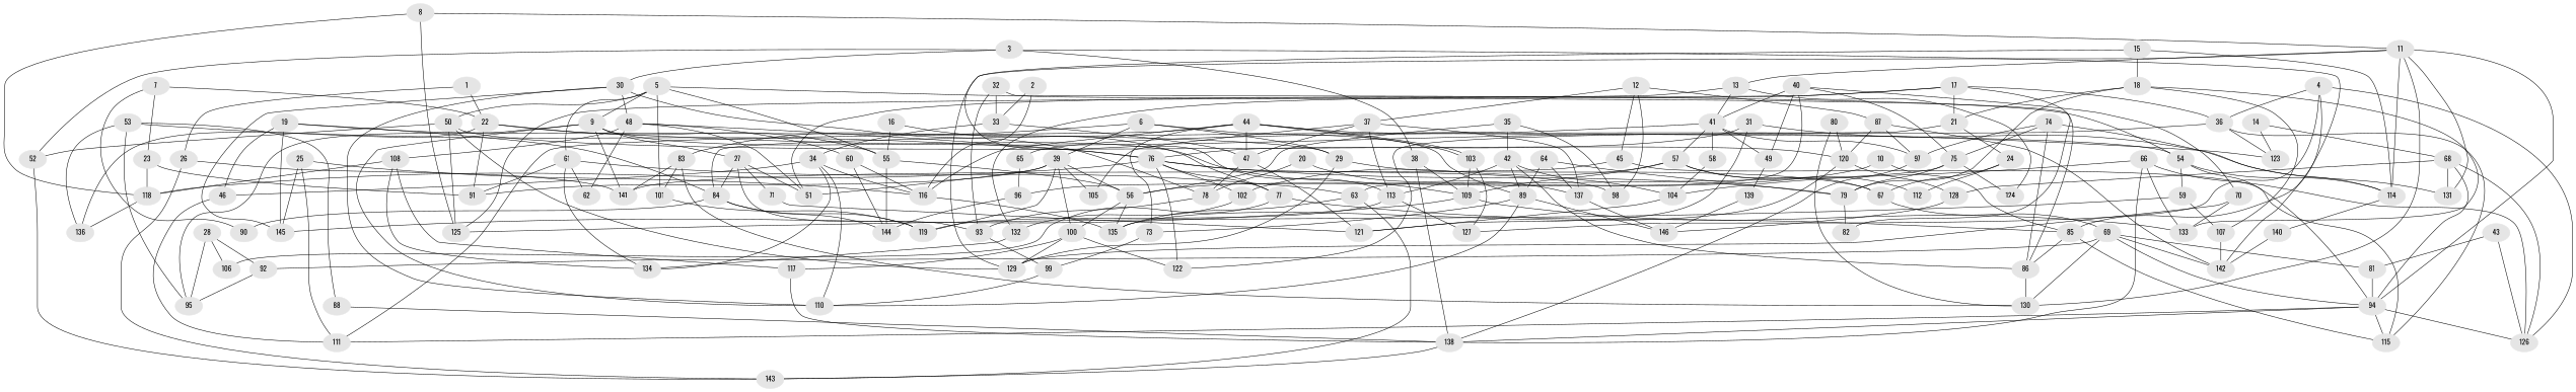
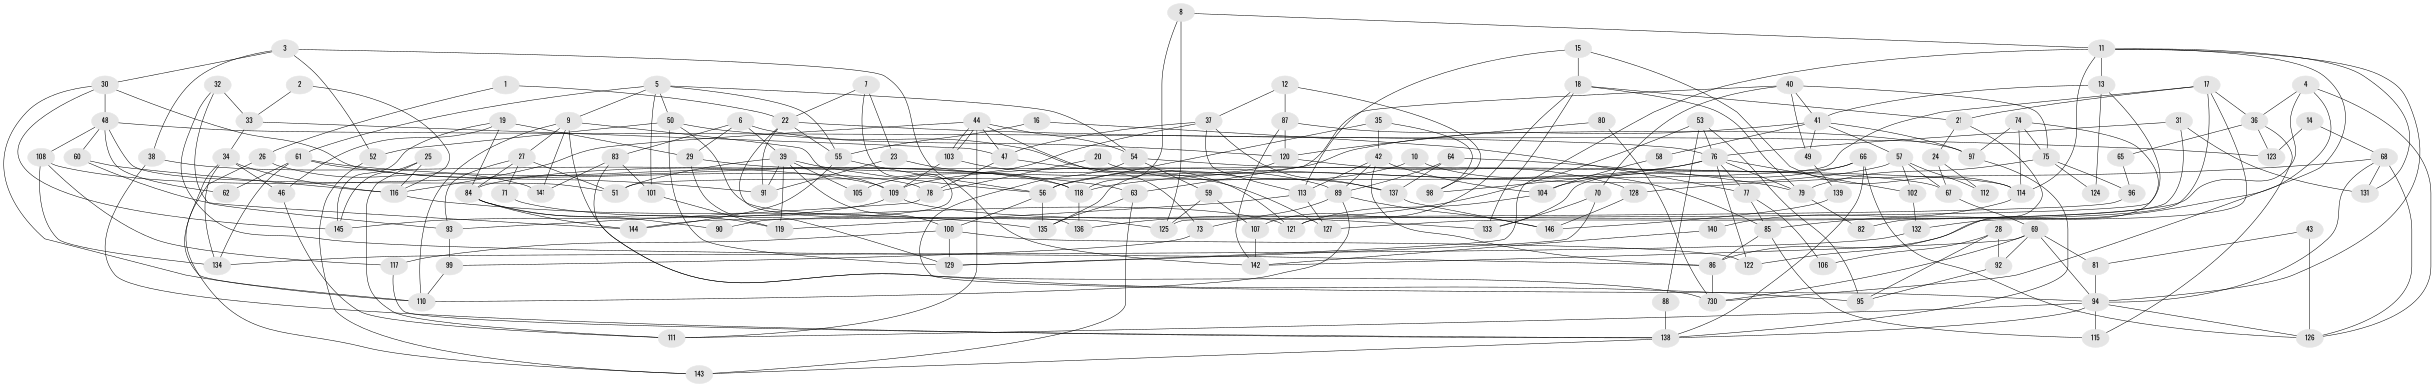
  graph {
    fontname=Oswald
    node [color=gray90 fontname=Oswald style=filled]
    edge [fontname=Oswald]
    1
    22
    26
    55
    123
    91
    136
    141
    143
    2
    33
    116
    47
    34
    135
    3
    30
    38
    52
    142
    110
    145
    78
    48
    109
    138
    4
    36
    85
    126
    127
    65
    115
    86
    5
    9
    50
    54
    61
    101
    27
    95
    125
    129
    120
    94
    114
    59
    56
    144
    134
    63
    62
    119
    6
    29
    39
    83
    89
    67
    51
    105
    100
    73
    99
-   130
+   130 [label=730]
    146
    7
    23
    90
    118
    8
    11
    13
    131
    84
    71
    93
    133
    10
    41
    124
    111
    140
    12
    37
-   45
    87
    98
    113
    137
    97
    49
    57
    58
    14
    68
    128
    15
    18
    21
    79
    107
    16
    77
    106
    17
    82
    132
    24
    122
    19
    46
    20
    112
    69
    25
    121
    28
    92
    40
    70
    75
    76
    60
    108
    31
    102
    32
    35
    42
    104
    96
    117
    139
    43
    81
    44
    103
    53
    88
    64
    66
    74
    80
    1 -- 22
    1 -- 26
    22 -- 55
    22 -- 123
    22 -- 91
    22 -- 136
    26 -- 141
    26 -- 143
    55 -- 56
    55 -- 144
    2 -- 33
    2 -- 116
    33 -- 47
    33 -- 34
    116 -- 135
    47 -- 78
    47 -- 121
    34 -- 116
    34 -- 110
    34 -- 134
    34 -- 46
    3 -- 30
    3 -- 38
    3 -- 52
    3 -- 142
    30 -- 110
    30 -- 145
    30 -- 78
    30 -- 48
    38 -- 109
    38 -- 138
    52 -- 143
    78 -- 93
    48 -- 62
    48 -- 51
    48 -- 76
    48 -- 60
    48 -- 108
    109 -- 145
    109 -- 133
    138 -- 143
    4 -- 36
    4 -- 85
    4 -- 126
    4 -- 127
    36 -- 123
    36 -- 65
    36 -- 115
    85 -- 115
    85 -- 86
    65 -- 96
    86 -- 130
    5 -- 55
    5 -- 9
    5 -- 50
    5 -- 54
    5 -- 61
    5 -- 101
    9 -- 141
    9 -- 110
    9 -- 109
    9 -- 27
    9 -- 95
    50 -- 52
    50 -- 125
    50 -- 129
    50 -- 120
    54 -- 94
    54 -- 114
    54 -- 59
    61 -- 91
    61 -- 134
    61 -- 63
    61 -- 62
    101 -- 119
    27 -- 51
    27 -- 84
    27 -- 71
    27 -- 93
    120 -- 135
    120 -- 128
    94 -- 138
    94 -- 126
    94 -- 115
    94 -- 111
    114 -- 140
    59 -- 125
    59 -- 107
    56 -- 135
    56 -- 100
    63 -- 143
    63 -- 135
    6 -- 29
    6 -- 39
    6 -- 83
    6 -- 89
    29 -- 129
    29 -- 67
    39 -- 91
    39 -- 56
    39 -- 119
    39 -- 51
    39 -- 105
    39 -- 100
    83 -- 141
    83 -- 101
    83 -- 130
    89 -- 110
    89 -- 73
    89 -- 146
    67 -- 69
    100 -- 129
    100 -- 122
    100 -- 117
    73 -- 99
    99 -- 110
    7 -- 22
    7 -- 23
    7 -- 90
    23 -- 91
    23 -- 118
    118 -- 136
    8 -- 125
    8 -- 118
    8 -- 11
    11 -- 129
    11 -- 94
    11 -- 114
    11 -- 130
    11 -- 13
    11 -- 131
    13 -- 125
    13 -- 41
    13 -- 124
    84 -- 144
    84 -- 119
    84 -- 90
    71 -- 121
    93 -- 99
    10 -- 85
    10 -- 56
    41 -- 84
    41 -- 97
    41 -- 49
    41 -- 57
    41 -- 58
    140 -- 142
    12 -- 37
-   12 -- 45
    12 -- 87
    12 -- 98
    37 -- 47
    37 -- 105
    37 -- 113
    37 -- 137
-   45 -- 141
-   45 -- 115
    87 -- 142
    87 -- 120
    87 -- 97
    113 -- 127
    113 -- 119
    137 -- 146
    97 -- 138
    49 -- 139
    57 -- 109
    57 -- 67
    57 -- 112
    57 -- 102
    58 -- 104
    14 -- 123
    14 -- 68
    68 -- 126
    68 -- 94
    68 -- 131
    68 -- 128
    128 -- 146
    15 -- 114
    15 -- 113
    15 -- 18
    18 -- 133
    18 -- 21
    18 -- 79
    18 -- 107
    21 -- 24
    21 -- 122
    79 -- 82
    107 -- 142
    16 -- 55
    16 -- 77
    77 -- 85
    77 -- 106
    17 -- 36
    17 -- 51
    17 -- 21
    17 -- 82
    17 -- 132
    132 -- 134
    24 -- 67
    24 -- 112
    19 -- 145
    19 -- 29
    19 -- 84
    19 -- 46
    46 -- 111
    20 -- 78
    20 -- 137
    69 -- 142
    69 -- 94
    69 -- 130
    69 -- 92
    69 -- 81
    25 -- 116
    25 -- 145
    25 -- 111
    28 -- 95
    28 -- 106
    28 -- 92
    92 -- 95
    40 -- 63
    40 -- 41
    40 -- 49
    40 -- 70
    40 -- 75
    70 -- 129
    70 -- 133
    75 -- 124
    75 -- 79
    75 -- 96
    76 -- 118
    76 -- 98
    76 -- 79
    76 -- 77
    76 -- 122
    76 -- 102
    60 -- 116
    60 -- 144
    108 -- 134
    108 -- 118
    108 -- 117
    31 -- 131
    31 -- 121
    31 -- 76
    102 -- 132
    32 -- 33
    32 -- 86
    32 -- 93
    35 -- 56
    35 -- 98
    35 -- 42
    42 -- 86
    42 -- 89
    42 -- 113
    42 -- 104
    104 -- 121
    96 -- 144
    117 -- 138
    139 -- 146
    43 -- 126
    43 -- 81
    81 -- 94
    44 -- 116
    44 -- 47
    44 -- 54
    44 -- 73
    44 -- 111
    44 -- 103
    44 -- 103
    103 -- 109
    103 -- 127
    53 -- 136
    53 -- 95
    53 -- 76
    53 -- 88
    88 -- 138
    64 -- 89
    64 -- 137
    64 -- 79
    66 -- 138
    66 -- 126
    66 -- 133
    66 -- 104
    74 -- 86
    74 -- 114
    74 -- 97
    74 -- 75
    80 -- 120
    80 -- 130
  }
